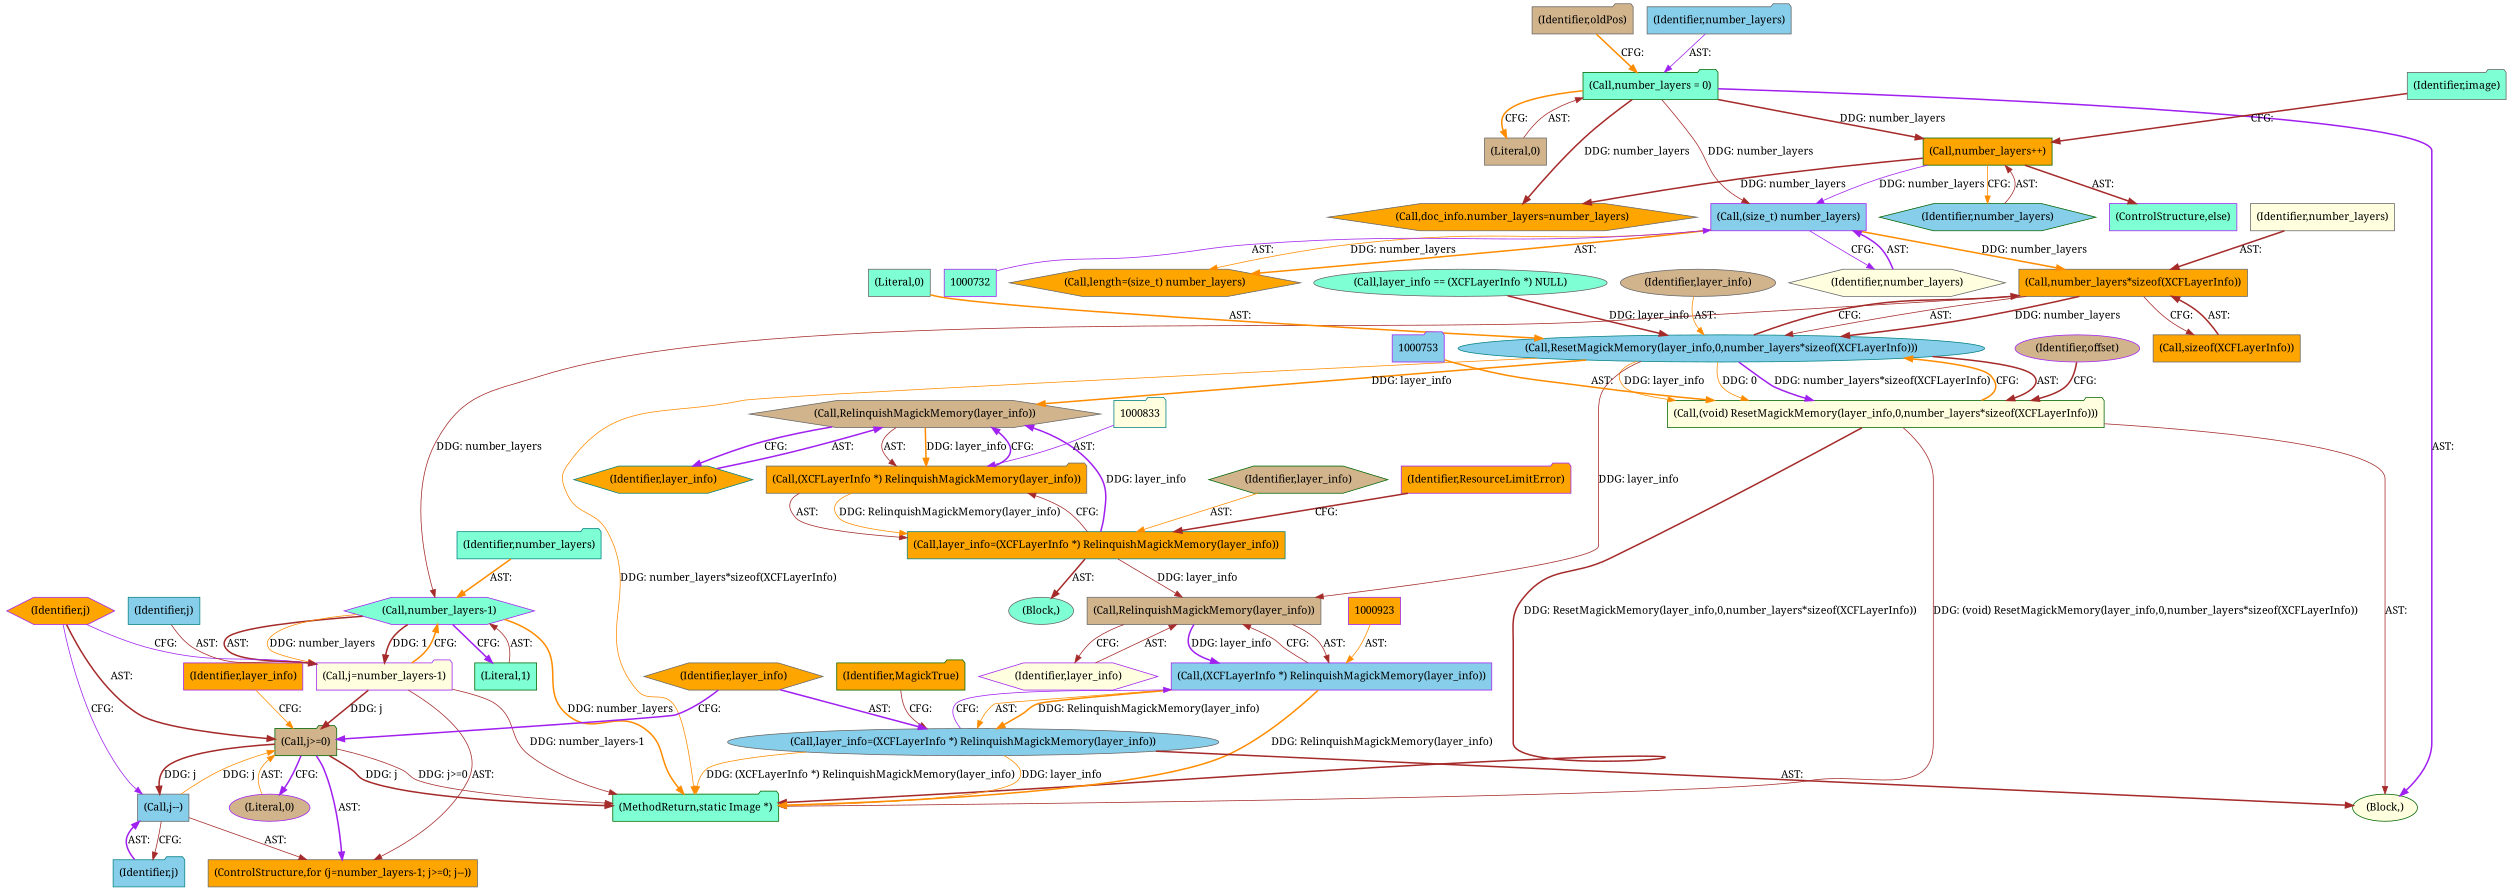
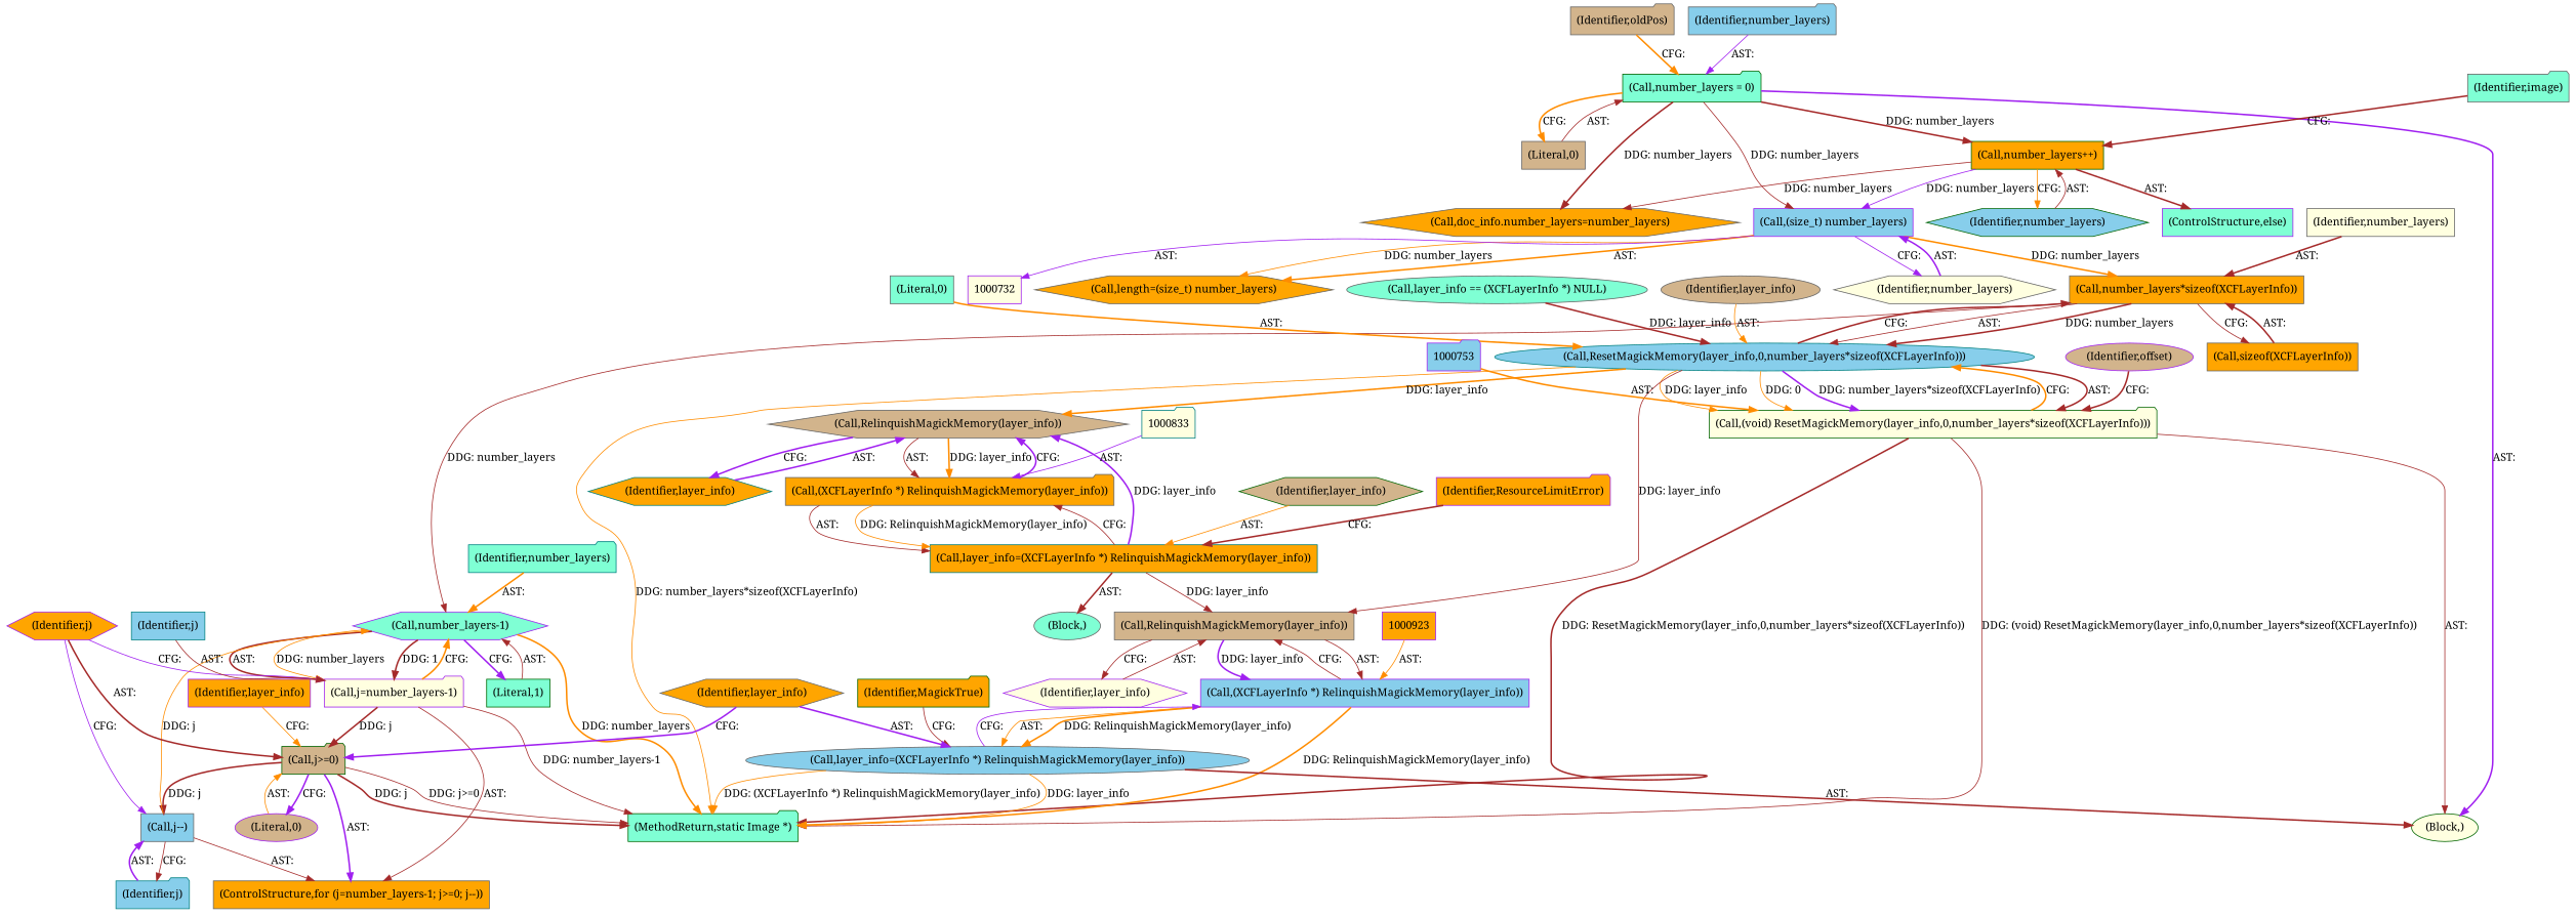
  digraph {
    fontname="Noto Serif"
    node [color=gray40 fillcolor=orange fontname="Noto Serif" shape=box style=filled]
    edge [color=brown fontname="Noto Serif" style=bold]
    n1 [label="(Call,number_layers*sizeof(XCFLayerInfo))"]
    n2 [color=teal fillcolor=skyblue label="(Call,ResetMagickMemory(layer_info,0,number_layers*sizeof(XCFLayerInfo)))" shape=ellipse]
    n3 [color=purple fillcolor=aquamarine label="(Call,number_layers-1)" shape=hexagon]
    n4 [label="(Call,sizeof(XCFLayerInfo))"]
    n5 [color=darkgreen fillcolor=lightyellow label="(Call,(void) ResetMagickMemory(layer_info,0,number_layers*sizeof(XCFLayerInfo)))" shape=folder]
    n6 [fillcolor=tan label="(Call,RelinquishMagickMemory(layer_info))" shape=hexagon]
    n7 [fillcolor=tan label="(Call,RelinquishMagickMemory(layer_info))"]
    n8 [color=darkgreen fillcolor=aquamarine label="(MethodReturn,static Image *)" shape=folder]
    n9 [color=purple fillcolor=lightyellow label="(Call,j=number_layers-1)" shape=folder]
    n10 [color=darkgreen fillcolor=aquamarine label="(Literal,1)"]
    n11 [color=purple fillcolor=skyblue label="(Call,(size_t) number_layers)"]
    n12 [fillcolor=lightyellow label="(Identifier,number_layers)" shape=hexagon]
    n13 [label="(Call,length=(size_t) number_layers)" shape=hexagon]
    n14 [color=darkgreen label="(Call,number_layers++)"]
    n15 [label="(Call,doc_info.number_layers=number_layers)" shape=hexagon]
    n16 [color=darkgreen fillcolor=skyblue label="(Identifier,number_layers)" shape=hexagon]
    n17 [color=purple fillcolor=aquamarine label="(ControlStructure,else)"]
    n18 [color=darkgreen fillcolor=aquamarine label="(Call,number_layers = 0)" shape=folder]
    n19 [fillcolor=tan label="(Literal,0)"]
    n20 [color=darkgreen fillcolor=lightyellow label="(Block,)" shape=ellipse]
    n21 [label="(Call,(XCFLayerInfo *) RelinquishMagickMemory(layer_info))" shape=folder]
    n22 [color=teal label="(Identifier,layer_info)" shape=hexagon]
    n23 [color=purple fillcolor=skyblue label="(Call,(XCFLayerInfo *) RelinquishMagickMemory(layer_info))"]
    n24 [color=purple fillcolor=lightyellow label="(Identifier,layer_info)" shape=hexagon]
    n25 [color=teal label="(Call,layer_info=(XCFLayerInfo *) RelinquishMagickMemory(layer_info))"]
    n26 [fillcolor=aquamarine label="(Block,)" shape=ellipse]
    n27 [fillcolor=skyblue label="(Call,layer_info=(XCFLayerInfo *) RelinquishMagickMemory(layer_info))" shape=ellipse]
    n28 [color=darkgreen fillcolor=tan label="(Call,j>=0)" shape=folder]
    n29 [label="(ControlStructure,for (j=number_layers-1; j>=0; j--))"]
    n30 [fillcolor=skyblue label="(Call,j--)"]
    n31 [color=purple fillcolor=tan label="(Literal,0)" shape=ellipse]
    n32 [color=teal fillcolor=skyblue label="(Identifier,j)" shape=folder]
    n33 [color=purple label="(Identifier,ResourceLimitError)" shape=folder]
    n34 [color=teal fillcolor=aquamarine label="(Identifier,number_layers)" shape=folder]
    n35 [color=darkgreen label="(Identifier,MagickTrue)" shape=folder]
    n36 [color=purple fillcolor=tan label="(Identifier,offset)" shape=ellipse]
    n37 [color=purple label="(Identifier,j)" shape=hexagon]
    n38 [color=purple label="(Identifier,layer_info)"]
    n39 [fillcolor=aquamarine label="(Literal,0)"]
    n40 [color=darkgreen fillcolor=tan label="(Identifier,layer_info)" shape=hexagon]
    n41 [fillcolor=aquamarine label="(Call,layer_info == (XCFLayerInfo *) NULL)" shape=ellipse]
    n42 [label="(Identifier,layer_info)" shape=hexagon]
    n43 [fillcolor=aquamarine label="(Identifier,image)" shape=folder]
    n44 [fillcolor=tan label="(Identifier,oldPos)" shape=folder]
    n45 [fillcolor=skyblue label="(Identifier,number_layers)" shape=folder]
    n46 [fillcolor=lightyellow label="(Identifier,number_layers)"]
    n47 [fillcolor=tan label="(Identifier,layer_info)" shape=ellipse]
    n48 [color=teal fillcolor=skyblue label="(Identifier,j)"]
-   1000732 [color=purple fillcolor=aquamarine]
+   1000732 [color=purple fillcolor=lightyellow]
    1000753 [color=purple fillcolor=skyblue shape=folder]
    1000833 [color=teal fillcolor=lightyellow shape=folder]
    1000923 [color=purple]
    n1 -> n2 [label="AST: " style=solid]
    n1 -> n2 [label="DDG: number_layers"]
    n1 -> n3 [label="DDG: number_layers" style=solid]
    n1 -> n4 [label="CFG: " style=solid]
    n2 -> n1 [label="CFG: "]
    n2 -> n5 [label="AST: "]
    n2 -> n5 [color=darkorange label="DDG: layer_info" style=solid]
    n2 -> n5 [color=darkorange label="DDG: 0" style=solid]
    n2 -> n5 [color=purple label="DDG: number_layers*sizeof(XCFLayerInfo)"]
    n2 -> n6 [color=darkorange label="DDG: layer_info"]
    n2 -> n7 [label="DDG: layer_info" style=solid]
    n2 -> n8 [color=darkorange label="DDG: number_layers*sizeof(XCFLayerInfo)" style=solid]
    n3 -> n8 [color=darkorange label="DDG: number_layers"]
    n3 -> n9 [label="AST: "]
    n3 -> n9 [color=darkorange label="DDG: number_layers" style=solid]
    n3 -> n9 [label="DDG: 1"]
    n3 -> n10 [color=purple label="CFG: "]
    n4 -> n1 [label="AST: "]
    n5 -> n2 [color=darkorange label="CFG: "]
    n5 -> n8 [label="DDG: ResetMagickMemory(layer_info,0,number_layers*sizeof(XCFLayerInfo))"]
    n5 -> n8 [label="DDG: (void) ResetMagickMemory(layer_info,0,number_layers*sizeof(XCFLayerInfo))" style=solid]
    n5 -> n20 [label="AST: " style=solid]
    n6 -> n21 [label="AST: " style=solid]
    n6 -> n21 [color=darkorange label="DDG: layer_info"]
    n6 -> n22 [color=purple label="CFG: "]
    n7 -> n23 [label="AST: " style=solid]
    n7 -> n23 [color=purple label="DDG: layer_info"]
    n7 -> n24 [label="CFG: " style=solid]
    n9 -> n3 [color=darkorange label="CFG: "]
    n9 -> n8 [label="DDG: number_layers-1" style=solid]
    n9 -> n28 [label="DDG: j"]
    n9 -> n29 [label="AST: " style=solid]
    n10 -> n3 [label="AST: " style=solid]
    n11 -> n1 [color=darkorange label="DDG: number_layers"]
    n11 -> n12 [color=purple label="CFG: " style=solid]
    n11 -> n13 [color=darkorange label="AST: "]
    n11 -> n13 [color=darkorange label="DDG: number_layers" style=solid]
    n12 -> n11 [color=purple label="AST: "]
    n14 -> n11 [color=purple label="DDG: number_layers" style=solid]
-   n14 -> n15 [label="DDG: number_layers"]
+   n14 -> n15 [label="DDG: number_layers" style=solid]
    n14 -> n16 [color=darkorange label="CFG: " style=solid]
    n14 -> n17 [label="AST: "]
    n16 -> n14 [label="AST: " style=solid]
    n18 -> n11 [label="DDG: number_layers" style=solid]
    n18 -> n14 [label="DDG: number_layers"]
    n18 -> n15 [label="DDG: number_layers"]
    n18 -> n19 [color=darkorange label="CFG: "]
    n18 -> n20 [color=purple label="AST: "]
    n19 -> n18 [label="AST: " style=solid]
    n21 -> n6 [color=purple label="CFG: "]
    n21 -> n25 [label="AST: " style=solid]
    n21 -> n25 [color=darkorange label="DDG: RelinquishMagickMemory(layer_info)" style=solid]
    n22 -> n6 [color=purple label="AST: "]
    n23 -> n7 [label="CFG: " style=solid]
    n23 -> n8 [color=darkorange label="DDG: RelinquishMagickMemory(layer_info)"]
    n23 -> n27 [color=darkorange label="AST: " style=solid]
    n23 -> n27 [color=darkorange label="DDG: RelinquishMagickMemory(layer_info)"]
    n24 -> n7 [label="AST: " style=solid]
    n25 -> n6 [color=purple label="DDG: layer_info"]
    n25 -> n7 [label="DDG: layer_info" style=solid]
    n25 -> n21 [label="CFG: " style=solid]
    n25 -> n26 [label="AST: "]
    n27 -> n8 [color=darkorange label="DDG: layer_info" style=solid]
    n27 -> n8 [color=darkorange label="DDG: (XCFLayerInfo *) RelinquishMagickMemory(layer_info)" style=solid]
    n27 -> n20 [label="AST: "]
    n27 -> n23 [color=purple label="CFG: " style=solid]
    n28 -> n8 [label="DDG: j>=0" style=solid]
    n28 -> n8 [label="DDG: j"]
    n28 -> n29 [color=purple label="AST: "]
    n28 -> n30 [label="DDG: j"]
    n28 -> n31 [color=purple label="CFG: "]
-   n30 -> n28 [color=darkorange label="DDG: j" style=solid]
+   n30 -> n3 [color=darkorange label="DDG: j" style=solid]
    n30 -> n29 [label="AST: " style=solid]
    n30 -> n32 [label="CFG: " style=solid]
    n31 -> n28 [color=darkorange label="AST: " style=solid]
    n32 -> n30 [color=purple label="AST: "]
    n33 -> n25 [label="CFG: "]
    n34 -> n3 [color=darkorange label="AST: "]
    n35 -> n27 [label="CFG: " style=solid]
    n36 -> n5 [label="CFG: "]
    n37 -> n9 [color=purple label="CFG: " style=solid]
    n37 -> n28 [label="AST: "]
    n37 -> n30 [color=purple label="CFG: " style=solid]
    n38 -> n28 [color=darkorange label="CFG: " style=solid]
    n39 -> n2 [color=darkorange label="AST: "]
    n40 -> n25 [color=darkorange label="AST: " style=solid]
    n41 -> n2 [label="DDG: layer_info"]
    n42 -> n27 [color=purple label="AST: "]
    n42 -> n28 [color=purple label="CFG: "]
    n43 -> n14 [label="CFG: "]
    n44 -> n18 [color=darkorange label="CFG: "]
    n45 -> n18 [color=purple label="AST: " style=solid]
    n46 -> n1 [label="AST: "]
    n47 -> n2 [color=darkorange label="AST: " style=solid]
    n48 -> n9 [label="AST: " style=solid]
-   1000732 -> n11 [color=purple label="AST: " style=solid]
+   n11 -> 1000732 [color=purple label="AST: " style=solid]
    1000753 -> n5 [color=darkorange label="AST: "]
    1000833 -> n21 [color=purple label="AST: " style=solid]
    1000923 -> n23 [color=darkorange label="AST: " style=solid]
  }
